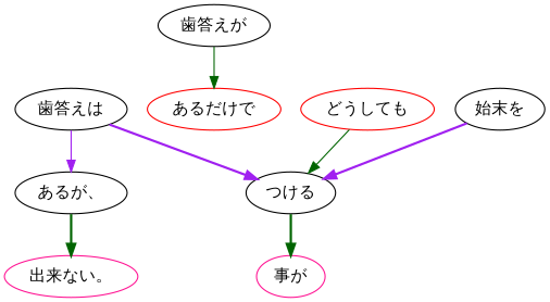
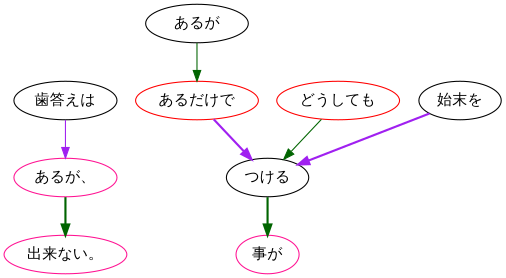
  digraph {
    fontname="Liberation Sans"
    node [color=black fontname="Liberation Sans"]
    edge [color=darkgreen fontname="Liberation Sans" style=bold]
    n1 [label="歯答えは"]
-   n2 [label="あるが、"]
+   n2 [color=deeppink label="あるが、"]
    n3 [color=deeppink label="出来ない。"]
-   n4 [label="歯答えが"]
+   n4 [label="あるが"]
    n5 [color=red label="あるだけで"]
    n6 [label="つける"]
    n7 [color=deeppink label="事が"]
    n8 [color=red label="どうしても"]
    n9 [label="始末を"]
    n1 -> n2 [color=purple style=solid]
    n2 -> n3
    n4 -> n5 [style=solid]
-   n1 -> n6 [color=purple]
+   n5 -> n6 [color=purple]
    n6 -> n7
    n8 -> n6 [style=solid]
    n9 -> n6 [color=purple]
  }
